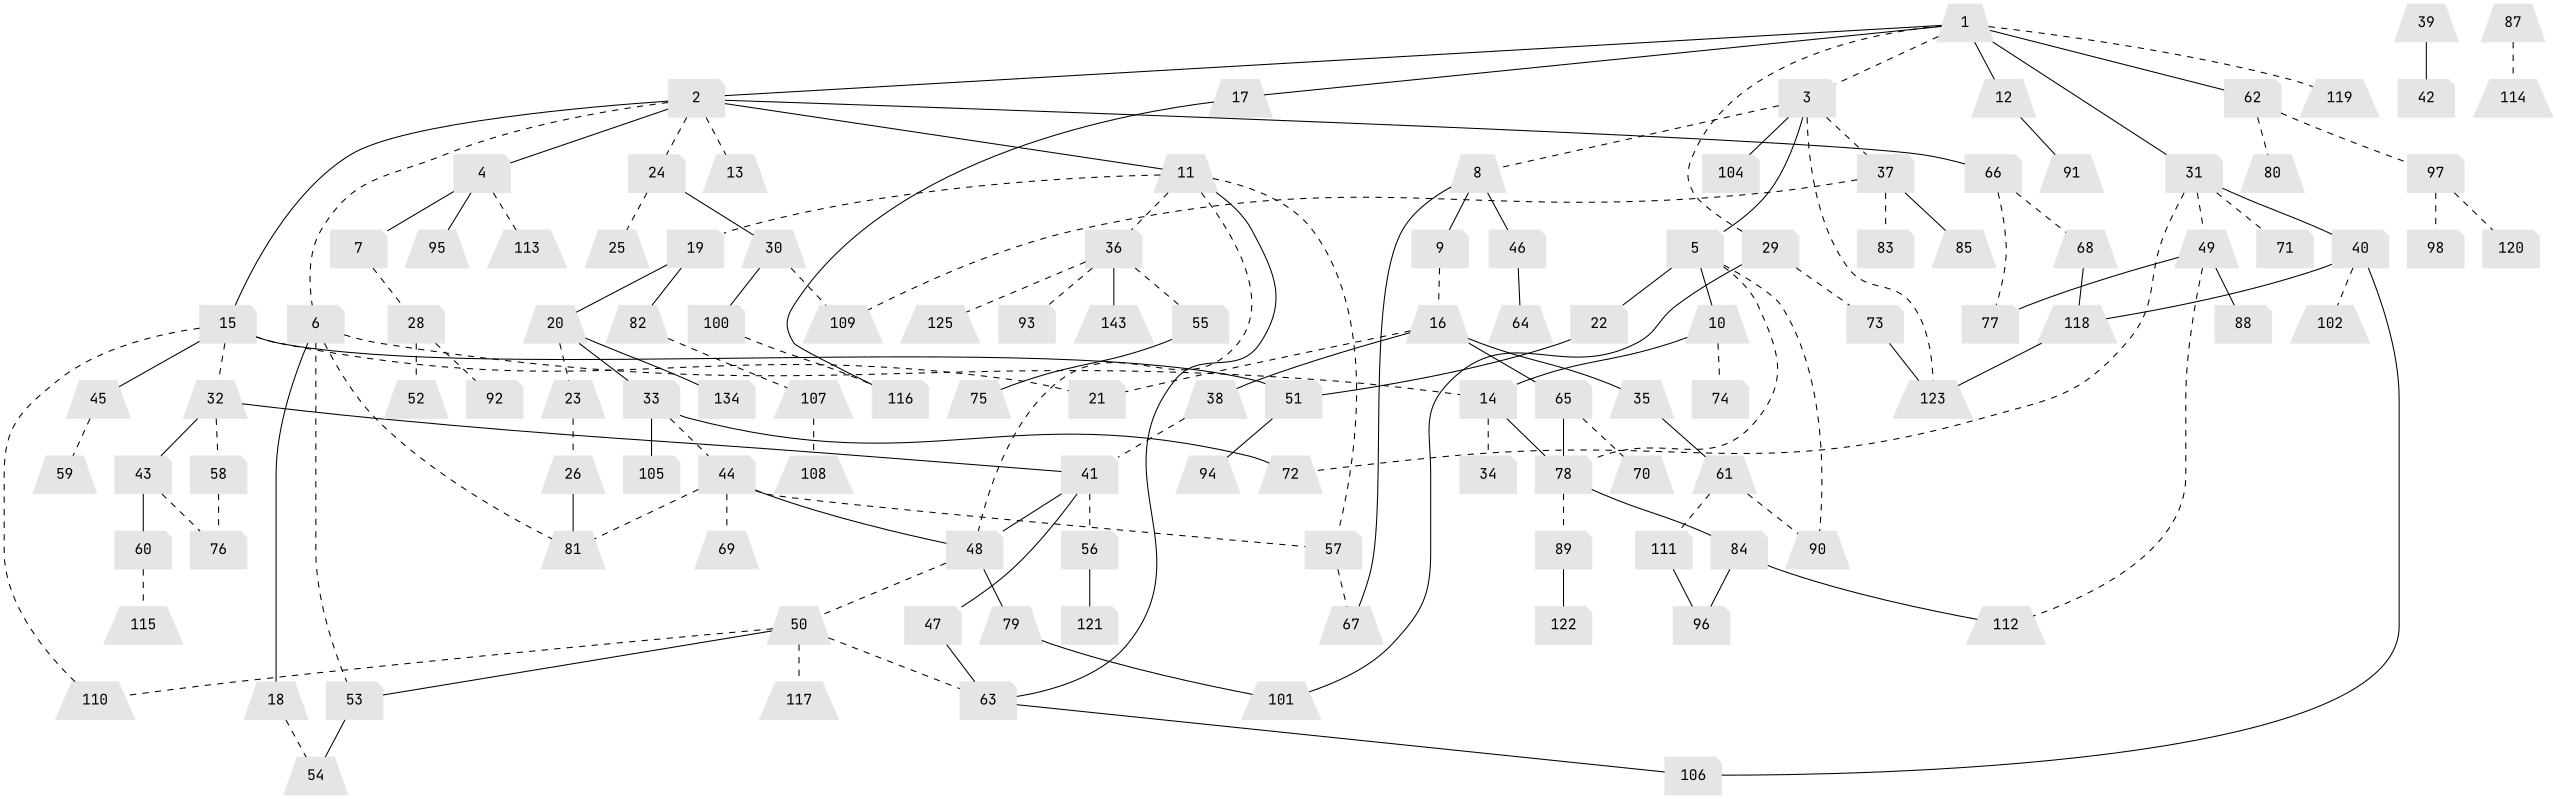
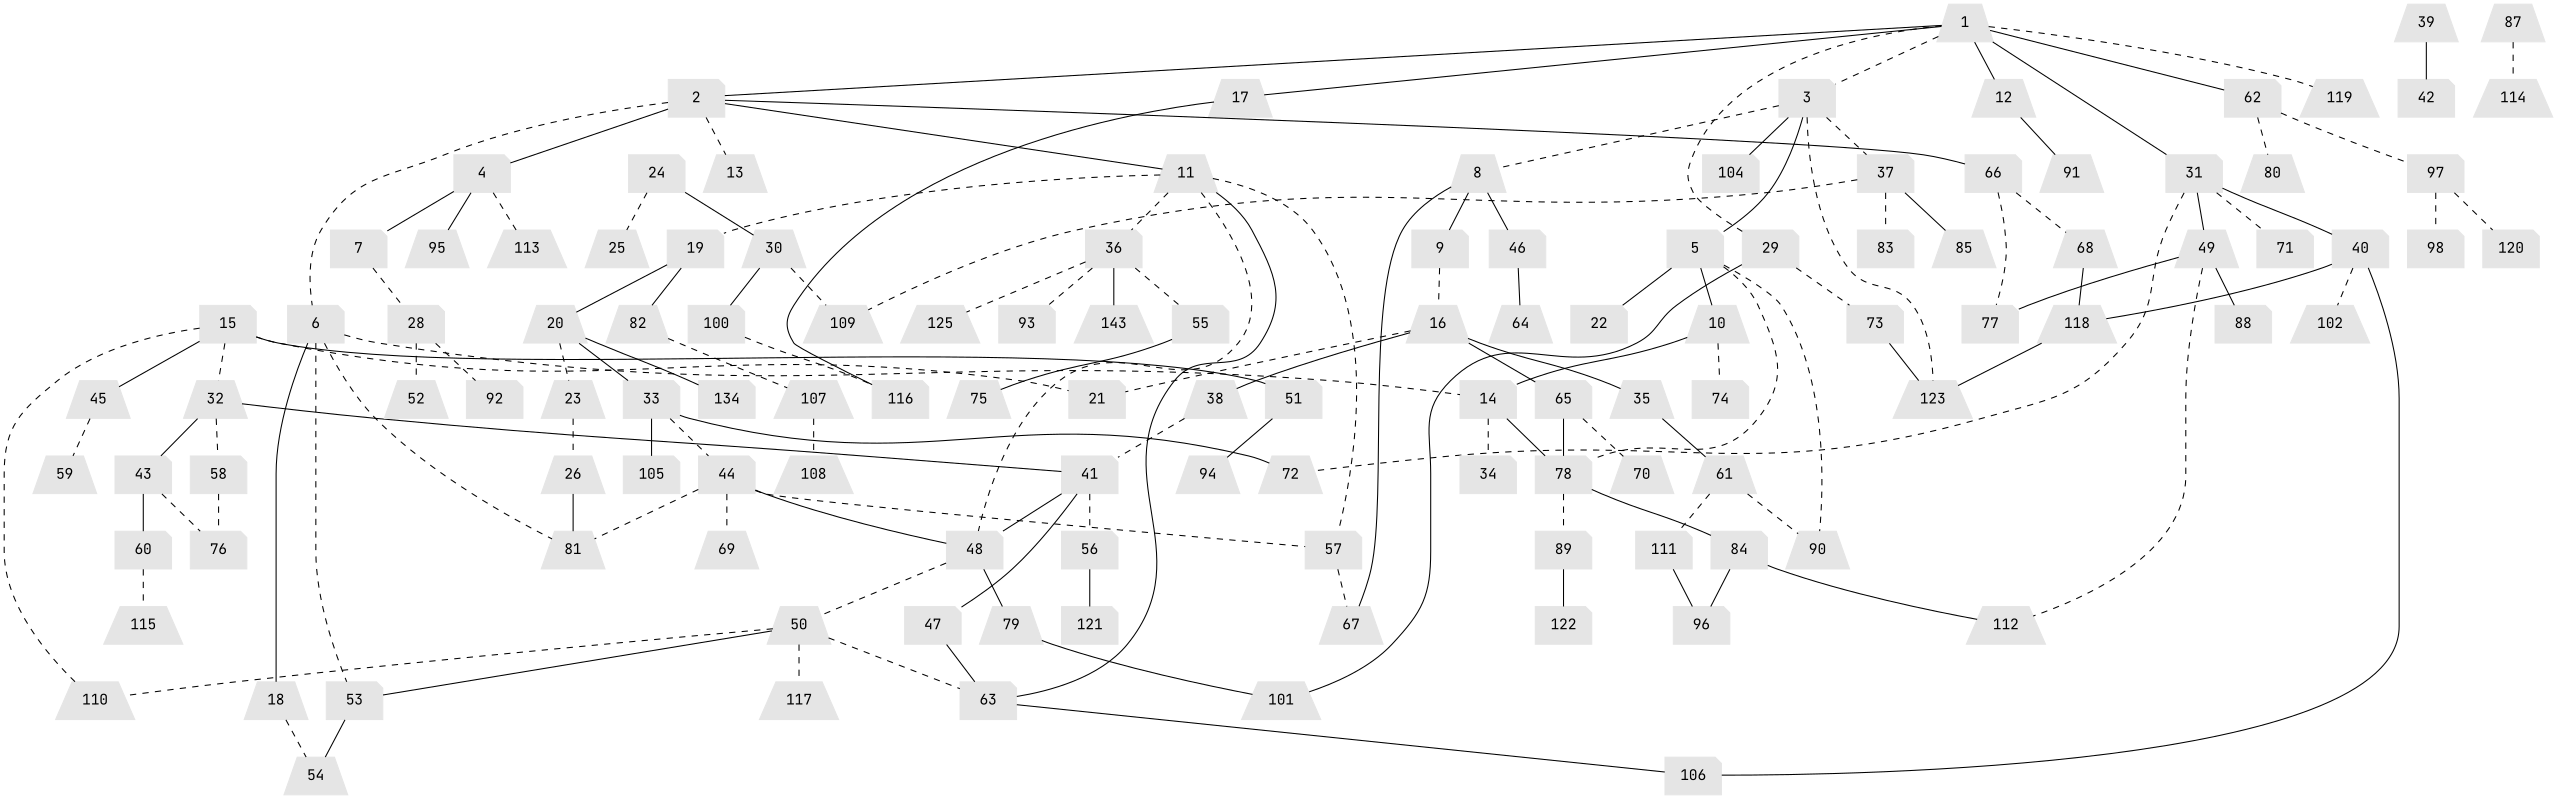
  graph {
    fontname="JetBrains Mono"
    node [color=gray90 fontname="JetBrains Mono" shape=note style=filled]
    edge [fontname="JetBrains Mono" style=solid]
    1 [shape=trapezium]
    2
    3
    12 [shape=trapezium]
    17 [shape=trapezium]
    29
    31
    62
    119 [shape=trapezium]
    4
    6
    11 [shape=trapezium]
    13 [shape=trapezium]
    15
    24
    66
    5
    8 [shape=trapezium]
    37
    104
    123 [shape=trapezium]
    91 [shape=trapezium]
    116
    73
    101 [shape=trapezium]
    40
    49 [shape=trapezium]
    71
    72 [shape=trapezium]
    80 [shape=trapezium]
    97
    7
    95 [shape=trapezium]
    113 [shape=trapezium]
    14
    18 [shape=trapezium]
    53
    81 [shape=trapezium]
    19
    36
    48
    57
    63
    21
    32 [shape=trapezium]
    45 [shape=trapezium]
    51
    110 [shape=trapezium]
    25 [shape=trapezium]
    30 [shape=trapezium]
    77
    68 [shape=trapezium]
    10 [shape=trapezium]
    22
    78
    90 [shape=trapezium]
    9
    46
    67 [shape=trapezium]
    109 [shape=trapezium]
    83
    85 [shape=trapezium]
    28
    74
    84
    89
    34
    54 [shape=trapezium]
    52 [shape=trapezium]
    92
    16 [shape=trapezium]
    64 [shape=trapezium]
    35 [shape=trapezium]
    38 [shape=trapezium]
    65
    20 [shape=trapezium]
    82 [shape=trapezium]
    55
    93
    n80 [label=143 shape=trapezium]
    125 [shape=trapezium]
    50 [shape=trapezium]
    79 [shape=trapezium]
    106
    41
    43
    58
    59 [shape=trapezium]
    94 [shape=trapezium]
    61 [shape=trapezium]
    70 [shape=trapezium]
    23 [shape=trapezium]
    33
    n94 [label=134]
    107 [shape=trapezium]
    26 [shape=trapezium]
    44
    105
    100
    39 [shape=trapezium]
    42
    102 [shape=trapezium]
    118 [shape=trapezium]
    88
    112 [shape=trapezium]
    47
    56
    60
    76
    69 [shape=trapezium]
    111
    75 [shape=trapezium]
    121
    115 [shape=trapezium]
    117 [shape=trapezium]
    96
    98
    120
    87 [shape=trapezium]
    114 [shape=trapezium]
    122
    108 [shape=trapezium]
    1 -- 2
    1 -- 3 [style=dashed]
    1 -- 12
    1 -- 17
    1 -- 29 [style=dashed]
    1 -- 31
    1 -- 62
    1 -- 119 [style=dashed]
    2 -- 4
    2 -- 6 [style=dashed]
    2 -- 11
    2 -- 13 [style=dashed]
-   2 -- 15
-   2 -- 24 [style=dashed]
    2 -- 66
    3 -- 5
    3 -- 8 [style=dashed]
    3 -- 37 [style=dashed]
    3 -- 104
    3 -- 123 [style=dashed]
    12 -- 91
    17 -- 116
    29 -- 73 [style=dashed]
    29 -- 101
    31 -- 40
-   31 -- 49 [style=dashed]
+   31 -- 49
    31 -- 71 [style=dashed]
    31 -- 72 [style=dashed]
    62 -- 80 [style=dashed]
    62 -- 97 [style=dashed]
    4 -- 7
    4 -- 95
    4 -- 113 [style=dashed]
    6 -- 14 [style=dashed]
    6 -- 18
    6 -- 53 [style=dashed]
    6 -- 81 [style=dashed]
    11 -- 19 [style=dashed]
    11 -- 36 [style=dashed]
    11 -- 48 [style=dashed]
    11 -- 57 [style=dashed]
    11 -- 63
    15 -- 21 [style=dashed]
    15 -- 32 [style=dashed]
    15 -- 45
    15 -- 51
    15 -- 110 [style=dashed]
    24 -- 25 [style=dashed]
    24 -- 30
    66 -- 77 [style=dashed]
    66 -- 68 [style=dashed]
    5 -- 10
    5 -- 22
    5 -- 78 [style=dashed]
    5 -- 90 [style=dashed]
    8 -- 9
    8 -- 46
    8 -- 67
    37 -- 109 [style=dashed]
    37 -- 83 [style=dashed]
    37 -- 85
    73 -- 123
    40 -- 106
    40 -- 102 [style=dashed]
    40 -- 118
    49 -- 77
    49 -- 88
    49 -- 112 [style=dashed]
    97 -- 98 [style=dashed]
    97 -- 120 [style=dashed]
    7 -- 28 [style=dashed]
    14 -- 78
    14 -- 34 [style=dashed]
    18 -- 54 [style=dashed]
    53 -- 54
    19 -- 20
    19 -- 82
    36 -- 55 [style=dashed]
    36 -- 93 [style=dashed]
    36 -- n80
    36 -- 125 [style=dashed]
    48 -- 50 [style=dashed]
    48 -- 79
    57 -- 67 [style=dashed]
    63 -- 106
    32 -- 41
    32 -- 43
    32 -- 58 [style=dashed]
    45 -- 59 [style=dashed]
    51 -- 94
    30 -- 109 [style=dashed]
    30 -- 100
    68 -- 118
    10 -- 14
    10 -- 74 [style=dashed]
-   22 -- 51
    78 -- 84
    78 -- 89 [style=dashed]
    9 -- 16 [style=dashed]
    46 -- 64
    28 -- 52 [style=dashed]
    28 -- 92 [style=dashed]
    84 -- 112
    84 -- 96
    89 -- 122
    16 -- 21 [style=dashed]
    16 -- 35
    16 -- 38
    16 -- 65
    35 -- 61
    38 -- 41 [style=dashed]
    65 -- 78
    65 -- 70 [style=dashed]
    20 -- 23 [style=dashed]
    20 -- 33
    20 -- n94
    82 -- 107 [style=dashed]
    55 -- 75
    50 -- 53
    50 -- 63 [style=dashed]
    50 -- 110 [style=dashed]
    50 -- 117 [style=dashed]
    79 -- 101
    41 -- 48
    41 -- 47
    41 -- 56 [style=dashed]
    43 -- 60
    43 -- 76 [style=dashed]
    58 -- 76 [style=dashed]
    61 -- 90 [style=dashed]
    61 -- 111 [style=dashed]
    23 -- 26 [style=dashed]
    33 -- 72
    33 -- 44 [style=dashed]
    33 -- 105
    107 -- 108 [style=dashed]
    26 -- 81
    44 -- 81 [style=dashed]
    44 -- 48
    44 -- 57 [style=dashed]
    44 -- 69 [style=dashed]
    100 -- 116 [style=dashed]
    39 -- 42
    118 -- 123
    47 -- 63
    56 -- 121
    60 -- 115 [style=dashed]
    111 -- 96
    87 -- 114 [style=dashed]
  }
